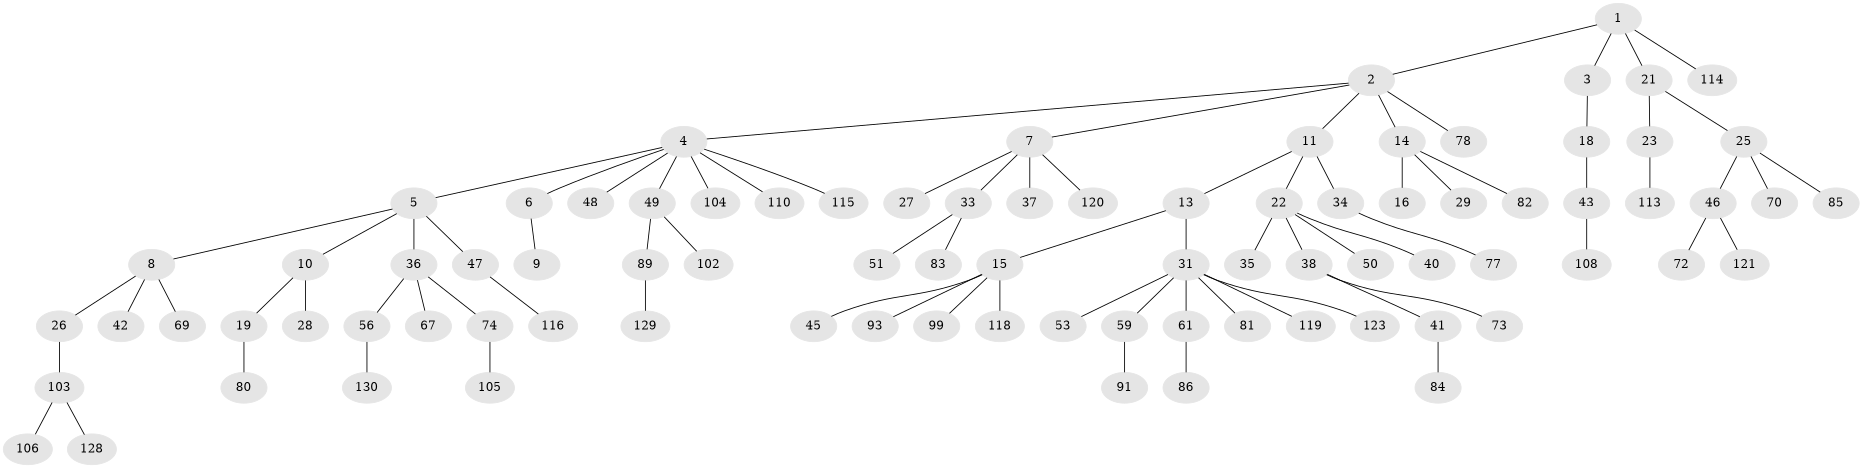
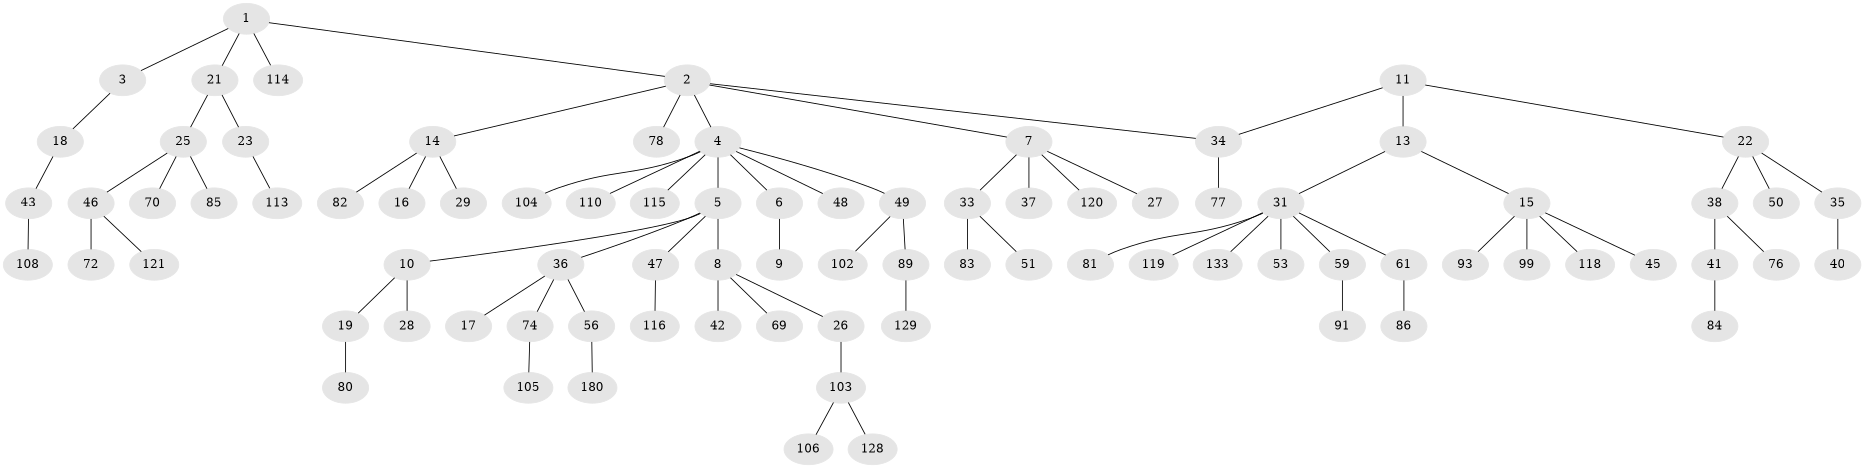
  graph {
    node [color=gray90 style=filled]
    1 [super="+95"]
    2 [super="+39"]
    3
    21 [super="+88"]
    114
    4 [super="+64"]
    7 [super="+20"]
    11 [super="+52"]
    14 [super="+32"]
    78 [super="+100"]
    18 [super="+24"]
    23 [super="+101"]
    25 [super="+62"]
    5 [super="+63"]
    6 [super="+12"]
    48 [super="+75"]
    49 [super="+68"]
    104
    110
    115
    27
    33
    37 [super="+60"]
    120 [super="+127"]
    13 [super="+30"]
    22 [super="+111"]
    34 [super="+117"]
    16
    29 [super="+98"]
    82 [super="+125"]
    43 [super="+54"]
    8 [super="+17"]
    10 [super="+73"]
    36 [super="+58"]
    47 [super="+109"]
    9 [super="+93"]
    89 [super="+122"]
    102
    26 [super="+66"]
    42
    69
    19 [super="+44"]
    28 [super="+112"]
    56 [super="+126"]
-   67
+   67 [label=17]
    74 [super="+94"]
    116
    51
    83
    103 [super="+124"]
    80
    15 [super="+90"]
    31 [super="+57"]
    35 [super="+96"]
    38
    50
    77
    45
    n59 [label=93]
    99
    118
    53 [super="+65"]
    59 [super="+79"]
    61
    81
    119
-   123
+   123 [label=133]
    108
    113
    46 [super="+71"]
    70
    85
    40
    41 [super="+55"]
-   76 [label=73]
+   76
    72
    121
    106
    128
    91
    86 [super="+92"]
-   130
+   130 [label=180]
    105
    84
    129
    1 -- 2
    1 -- 3
    1 -- 21
    1 -- 114
    2 -- 4
    2 -- 7
-   2 -- 11
+   2 -- 34
    2 -- 14
    2 -- 78
    3 -- 18
    21 -- 23
    21 -- 25
    4 -- 5
    4 -- 6
    4 -- 48
    4 -- 49
    4 -- 104
    4 -- 110
    4 -- 115
    7 -- 27
    7 -- 33
    7 -- 37
    7 -- 120
    11 -- 13
    11 -- 22
    11 -- 34
    14 -- 16
    14 -- 29
    14 -- 82
    18 -- 43
    23 -- 113
    25 -- 46
    25 -- 70
    25 -- 85
    5 -- 8
    5 -- 10
    5 -- 36
    5 -- 47
    6 -- 9
    49 -- 89
    49 -- 102
    33 -- 51
    33 -- 83
    13 -- 15
    13 -- 31
    22 -- 35
    22 -- 38
    22 -- 50
    34 -- 77
    43 -- 108
    8 -- 26
    8 -- 42
    8 -- 69
    10 -- 19
    10 -- 28
    36 -- 56
    36 -- 67
    36 -- 74
    47 -- 116
    89 -- 129
    26 -- 103
    19 -- 80
    56 -- 130
    74 -- 105
    103 -- 106
    103 -- 128
    15 -- 45
    15 -- n59
    15 -- 99
    15 -- 118
    31 -- 53
    31 -- 59
    31 -- 61
    31 -- 81
    31 -- 119
    31 -- 123
-   22 -- 40
+   35 -- 40
    38 -- 41
    38 -- 76
    59 -- 91
    61 -- 86
    46 -- 72
    46 -- 121
    41 -- 84
  }
